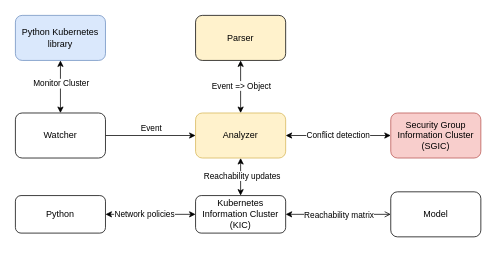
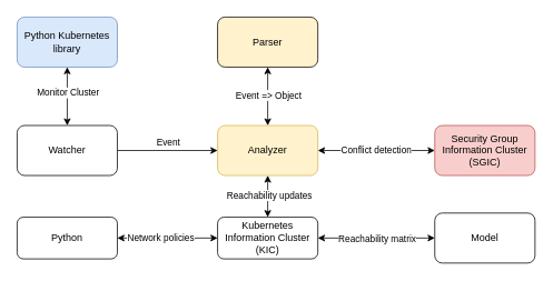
  <mxCell id="0" />
  <mxCell id="1" parent="0" />
  <mxCell id="2" style="edgeStyle=orthogonalEdgeStyle;rounded=0;orthogonalLoop=1;jettySize=auto;html=1;" parent="1" source="4" target="15" edge="1"><mxGeometry relative="1" as="geometry" /></mxCell>
  <mxCell id="3" value="Event" style="edgeLabel;html=1;align=center;verticalAlign=middle;resizable=0;points=[];" parent="2" vertex="1" connectable="0"><mxGeometry x="-0.633" y="-1" relative="1" as="geometry"><mxPoint x="38" y="-11" as="offset" /></mxGeometry></mxCell>
  <mxCell id="4" value="Watcher" style="rounded=1;whiteSpace=wrap;html=1;" parent="1" vertex="1"><mxGeometry x="20" y="150" width="120" height="60" as="geometry" /></mxCell>
  <mxCell id="5" style="rounded=0;orthogonalLoop=1;jettySize=auto;html=1;entryX=0.5;entryY=0;entryDx=0;entryDy=0;startArrow=classic;startFill=1;" parent="1" source="7" target="4" edge="1"><mxGeometry relative="1" as="geometry" /></mxCell>
  <mxCell id="6" value="Monitor Cluster" style="edgeLabel;html=1;align=center;verticalAlign=middle;resizable=0;points=[];" parent="5" vertex="1" connectable="0"><mxGeometry x="0.114" y="-3" relative="1" as="geometry"><mxPoint x="3" y="-9" as="offset" /></mxGeometry></mxCell>
  <mxCell id="7" value="Python Kubernetes library" style="rounded=1;whiteSpace=wrap;html=1;fillColor=#dae8fc;strokeColor=#6c8ebf;" parent="1" vertex="1"><mxGeometry x="20" y="20" width="120" height="60" as="geometry" /></mxCell>
- <mxCell id="8" style="edgeStyle=orthogonalEdgeStyle;rounded=0;orthogonalLoop=1;jettySize=auto;html=1;exitX=1;exitY=0.5;exitDx=0;exitDy=0;startArrow=classic;startFill=1;entryX=0;entryY=0.5;entryDx=0;entryDy=0;endArrow=open;" parent="1" source="10" target="22" edge="1"><mxGeometry relative="1" as="geometry"><mxPoint x="720.029" y="340" as="targetPoint" /></mxGeometry></mxCell>
+ <mxCell id="8" style="edgeStyle=orthogonalEdgeStyle;rounded=0;orthogonalLoop=1;jettySize=auto;html=1;exitX=1;exitY=0.5;exitDx=0;exitDy=0;startArrow=classic;startFill=1;entryX=0;entryY=0.5;entryDx=0;entryDy=0;" parent="1" source="10" target="22" edge="1"><mxGeometry relative="1" as="geometry"><mxPoint x="720.029" y="340" as="targetPoint" /></mxGeometry></mxCell>
  <mxCell id="9" value="Reachability matrix" style="edgeLabel;html=1;align=center;verticalAlign=middle;resizable=0;points=[];" parent="8" vertex="1" connectable="0"><mxGeometry x="-0.227" y="-1" relative="1" as="geometry"><mxPoint x="16" y="-1" as="offset" /></mxGeometry></mxCell>
  <mxCell id="10" value="Kubernetes Information Cluster (KIC)" style="rounded=1;whiteSpace=wrap;html=1;" parent="1" vertex="1"><mxGeometry x="260" y="260" width="120" height="50" as="geometry" /></mxCell>
  <mxCell id="11" value="Security Group Information Cluster (SGIC)" style="rounded=1;whiteSpace=wrap;html=1;fillColor=#f8cecc;strokeColor=#b85450;" parent="1" vertex="1"><mxGeometry x="520" y="150" width="120" height="60" as="geometry" /></mxCell>
  <mxCell id="12" style="edgeStyle=orthogonalEdgeStyle;rounded=0;orthogonalLoop=1;jettySize=auto;html=1;startArrow=classic;startFill=1;" parent="1" source="15" target="10" edge="1"><mxGeometry relative="1" as="geometry"><Array as="points"><mxPoint x="320" y="240" /><mxPoint x="320" y="240" /></Array></mxGeometry></mxCell>
  <mxCell id="13" value="Reachability updates" style="edgeLabel;html=1;align=center;verticalAlign=middle;resizable=0;points=[];" parent="12" vertex="1" connectable="0"><mxGeometry x="0.08" y="1" relative="1" as="geometry"><mxPoint y="-4" as="offset" /></mxGeometry></mxCell>
  <mxCell id="14" value="Conflict detection" style="edgeStyle=orthogonalEdgeStyle;rounded=0;orthogonalLoop=1;jettySize=auto;html=1;entryX=0;entryY=0.5;entryDx=0;entryDy=0;startArrow=classic;startFill=1;" parent="1" source="15" target="11" edge="1"><mxGeometry relative="1" as="geometry" /></mxCell>
  <mxCell id="15" value="Analyzer" style="rounded=1;whiteSpace=wrap;html=1;fillColor=#fff2cc;strokeColor=#d6b656;" parent="1" vertex="1"><mxGeometry x="260" y="150" width="120" height="60" as="geometry" /></mxCell>
  <mxCell id="16" style="edgeStyle=orthogonalEdgeStyle;rounded=0;orthogonalLoop=1;jettySize=auto;html=1;startArrow=classic;startFill=1;" parent="1" source="18" target="15" edge="1"><mxGeometry relative="1" as="geometry"><Array as="points"><mxPoint x="320" y="110" /><mxPoint x="320" y="110" /></Array></mxGeometry></mxCell>
  <mxCell id="17" value="Event =&amp;gt; Object" style="edgeLabel;html=1;align=center;verticalAlign=middle;resizable=0;points=[];" parent="16" vertex="1" connectable="0"><mxGeometry x="-0.057" y="-3" relative="1" as="geometry"><mxPoint x="3" as="offset" /></mxGeometry></mxCell>
  <mxCell id="18" value="Parser" style="rounded=1;whiteSpace=wrap;html=1;fillColor=#fff2cc;" parent="1" vertex="1"><mxGeometry x="260" y="20" width="120" height="60" as="geometry" /></mxCell>
  <mxCell id="19" style="edgeStyle=orthogonalEdgeStyle;rounded=0;orthogonalLoop=1;jettySize=auto;html=1;entryX=0;entryY=0.5;entryDx=0;entryDy=0;startArrow=classic;startFill=1;" parent="1" source="21" target="10" edge="1"><mxGeometry relative="1" as="geometry" /></mxCell>
  <mxCell id="20" value="Network policies" style="edgeLabel;html=1;align=center;verticalAlign=middle;resizable=0;points=[];" parent="19" vertex="1" connectable="0"><mxGeometry x="-0.145" y="1" relative="1" as="geometry"><mxPoint as="offset" /></mxGeometry></mxCell>
  <mxCell id="21" value="Python" style="rounded=1;whiteSpace=wrap;html=1;" parent="1" vertex="1"><mxGeometry x="20" y="260" width="120" height="50" as="geometry" /></mxCell>
  <mxCell id="22" value="Model" style="rounded=1;whiteSpace=wrap;html=1;" parent="1" vertex="1"><mxGeometry x="520" y="255" width="120" height="60" as="geometry" /></mxCell>
